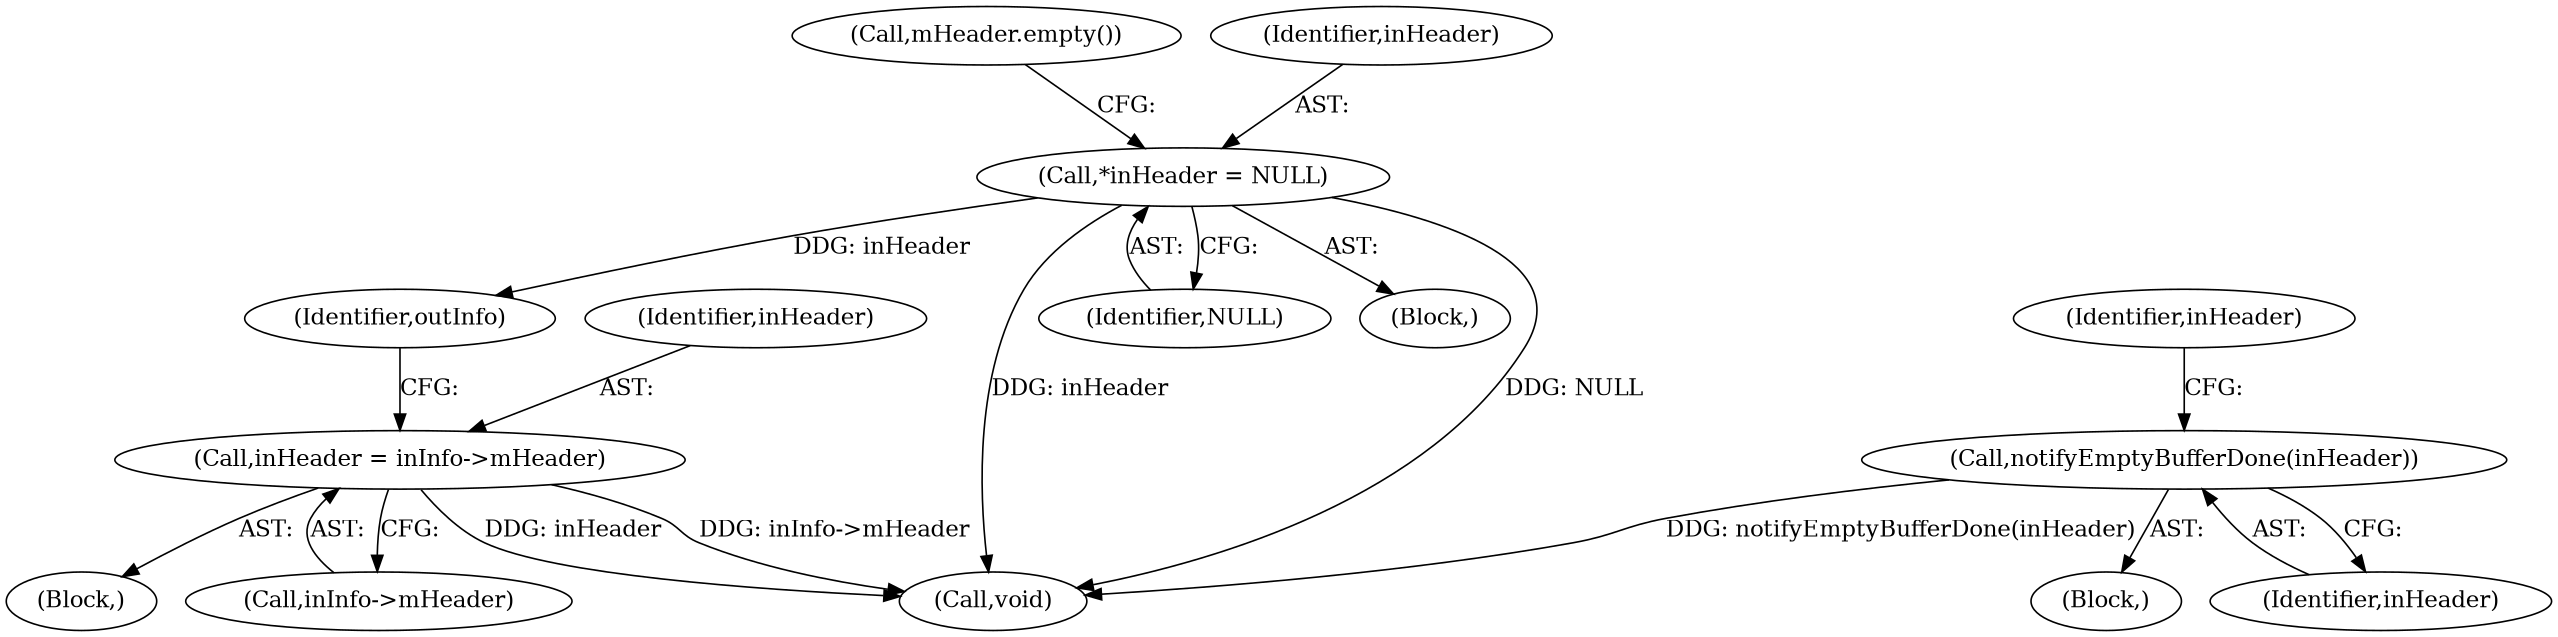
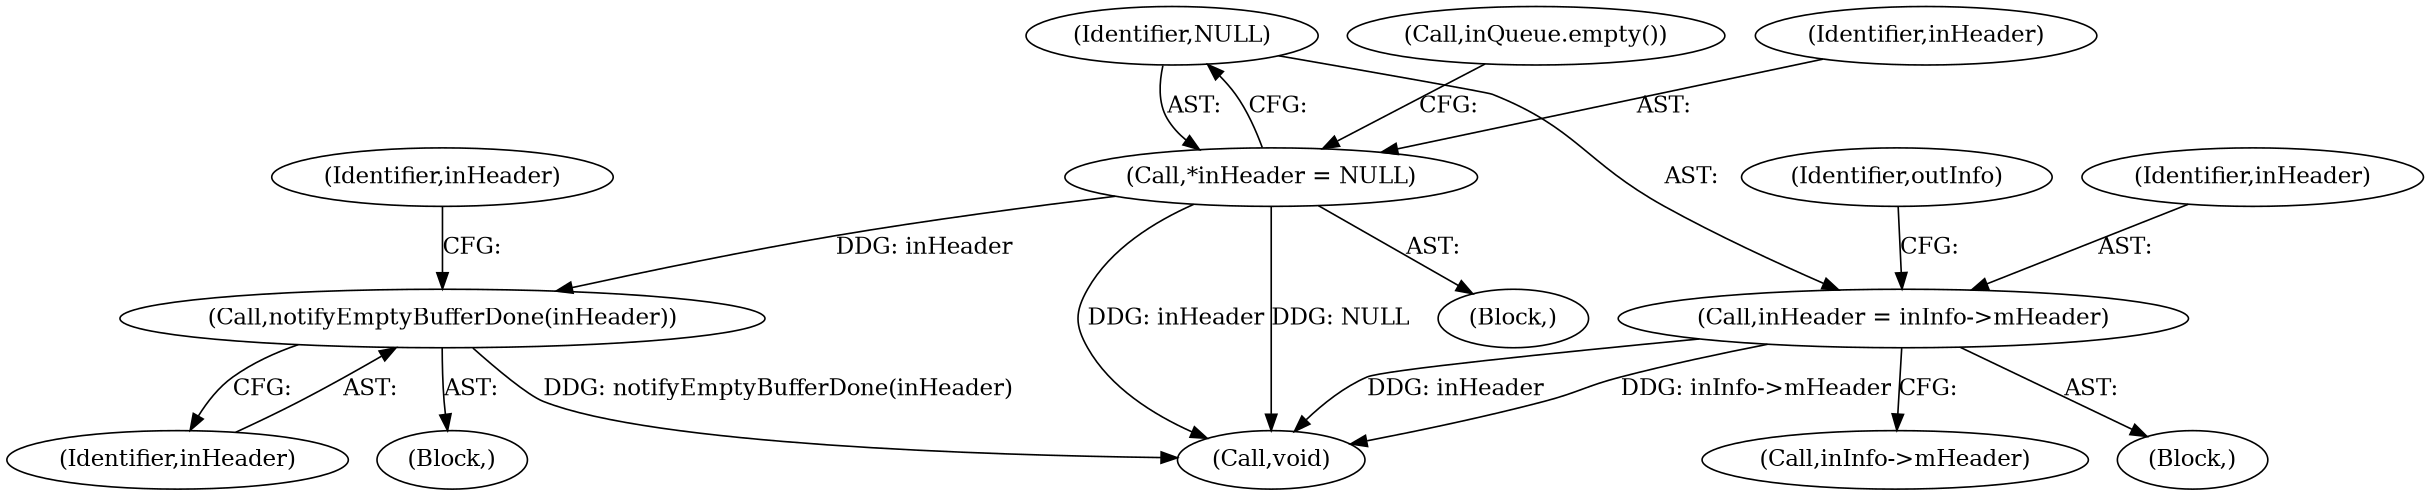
  digraph {
    fontname="DejaVu Serif"
    node [fontname="DejaVu Serif"]
    edge [fontname="DejaVu Serif"]
    n1 [label="(Call,notifyEmptyBufferDone(inHeader))"]
    n2 [label="(Identifier,inHeader)"]
    n3 [label="(Call,void)"]
    n4 [label="(Block,)"]
    n5 [label="(Call,inHeader = inInfo->mHeader)"]
    n6 [label="(Call,inInfo->mHeader)"]
    n7 [label="(Block,)"]
    n8 [label="(Call,*inHeader = NULL)"]
    n9 [label="(Identifier,NULL)"]
    n10 [label="(Block,)"]
    n11 [label="(Identifier,inHeader)"]
-   n12 [label="(Call,mHeader.empty())"]
+   n12 [label="(Call,inQueue.empty())"]
    n13 [label="(Identifier,outInfo)"]
    n14 [label="(Identifier,inHeader)"]
    n15 [label="(Identifier,inHeader)"]
    n1 -> n2 [label="CFG: "]
    n1 -> n3 [label="DDG: notifyEmptyBufferDone(inHeader)"]
    n1 -> n4 [label="AST: "]
    n2 -> n1 [label="AST: "]
    n5 -> n3 [label="DDG: inHeader"]
    n5 -> n3 [label="DDG: inInfo->mHeader"]
    n5 -> n6 [label="CFG: "]
    n5 -> n7 [label="AST: "]
-   n6 -> n5 [label="AST: "]
-   n8 -> n13 [label="DDG: inHeader"]
+   n9 -> n5 [label="AST: "]
+   n8 -> n1 [label="DDG: inHeader"]
    n8 -> n3 [label="DDG: NULL"]
    n8 -> n3 [label="DDG: inHeader"]
    n8 -> n9 [label="CFG: "]
    n8 -> n10 [label="AST: "]
    n9 -> n8 [label="AST: "]
    n11 -> n5 [label="AST: "]
    n12 -> n8 [label="CFG: "]
    n13 -> n5 [label="CFG: "]
    n14 -> n8 [label="AST: "]
    n15 -> n1 [label="CFG: "]
  }
